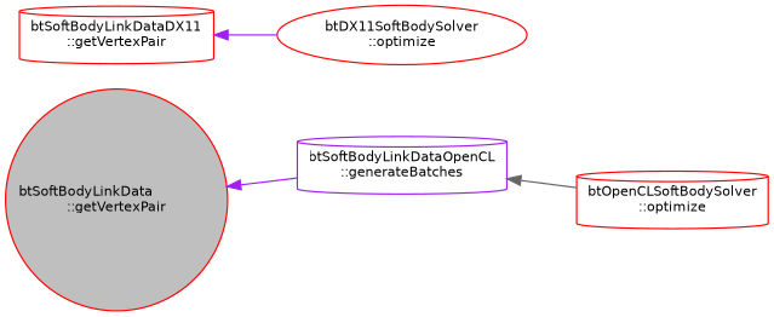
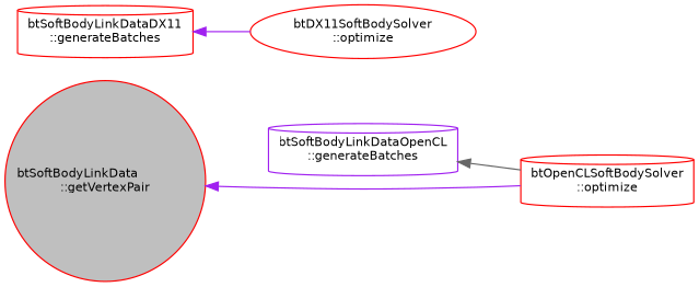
  digraph {
    rankdir=LR
    node [color=red fillcolor=white fontname=Helvetica fontsize=10 shape=cylinder style=filled]
    edge [color=purple dir=back fontname=Helvetica fontsize=10 labelfontname=Helvetica labelfontsize=10 style=solid]
    n1 [fillcolor=grey75 fontcolor=black height=0.2 label="btSoftBodyLinkData\l::getVertexPair" shape=circle width=0.4]
    n2 [color=purple height=0.2 label="btSoftBodyLinkDataOpenCL\l::generateBatches" width=0.4]
-   n3 [height=0.2 label="btSoftBodyLinkDataDX11\l::getVertexPair" width=0.4]
+   n3 [height=0.2 label="btSoftBodyLinkDataDX11\l::generateBatches" width=0.4]
    n4 [height=0.2 label="btDX11SoftBodySolver\l::optimize" shape=ellipse width=0.4]
    n5 [height=0.2 label="btOpenCLSoftBodySolver\l::optimize" width=0.4]
-   n1 -> n2
+   n1 -> n5
    n2 -> n5 [color=gray40]
    n3 -> n4
  }
